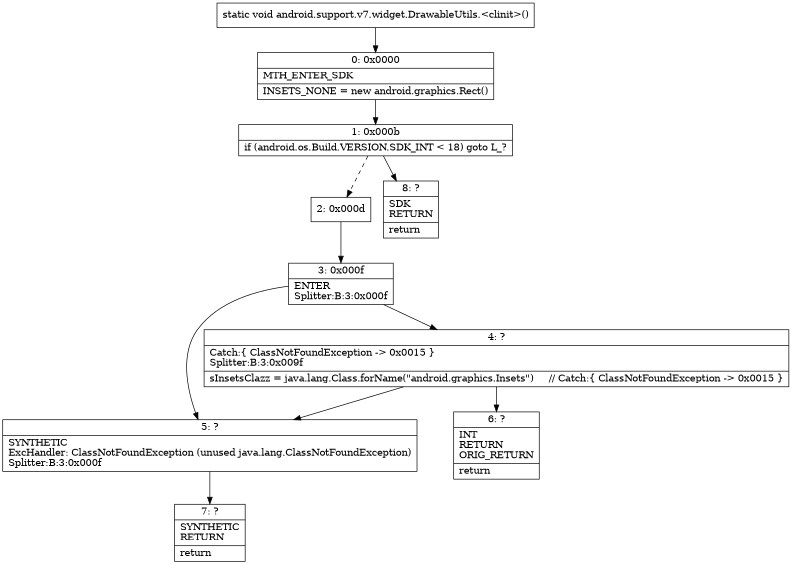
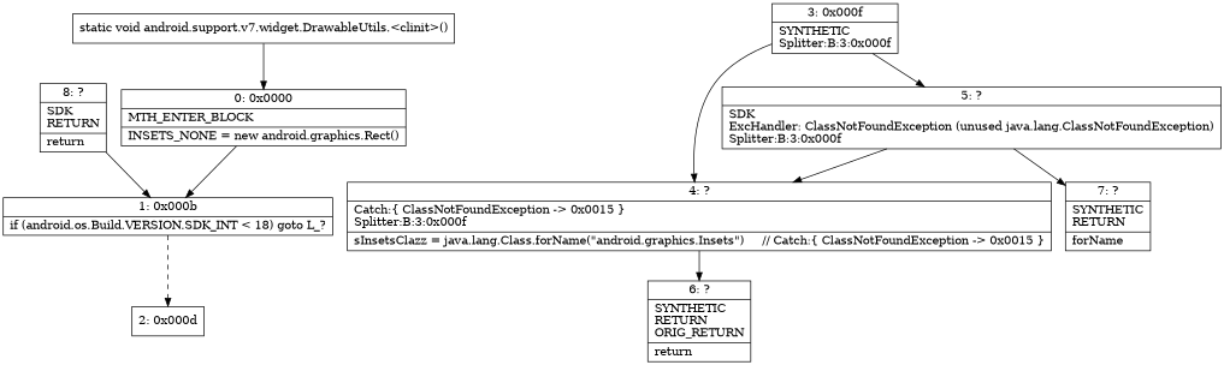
  digraph {
    node [shape=record]
-   n1 [label="{0\:\ 0x0000|MTH_ENTER_SDK\l|INSETS_NONE = new android.graphics.Rect()\l}"]
+   n1 [label="{0\:\ 0x0000|MTH_ENTER_BLOCK\l|INSETS_NONE = new android.graphics.Rect()\l}"]
    n2 [label="{1\:\ 0x000b|if (android.os.Build.VERSION.SDK_INT \< 18) goto L_?\l}"]
    n3 [label="{2\:\ 0x000d}"]
    n4 [label="{8\:\ ?|SDK\lRETURN\l|return\l}"]
-   n5 [label="{3\:\ 0x000f|ENTER\lSplitter:B:3:0x000f\l}"]
-   n6 [label="{4\:\ ?|Catch:\{ ClassNotFoundException \-\> 0x0015 \}\lSplitter:B:3:0x009f\l|sInsetsClazz = java.lang.Class.forName(\"android.graphics.Insets\")     \/\/ Catch:\{ ClassNotFoundException \-\> 0x0015 \}\l}"]
-   n7 [label="{5\:\ ?|SYNTHETIC\lExcHandler: ClassNotFoundException (unused java.lang.ClassNotFoundException)\lSplitter:B:3:0x000f\l}"]
-   n8 [label="{6\:\ ?|INT\lRETURN\lORIG_RETURN\l|return\l}"]
-   n9 [label="{7\:\ ?|SYNTHETIC\lRETURN\l|return\l}"]
+   n5 [label="{3\:\ 0x000f|SYNTHETIC\lSplitter:B:3:0x000f\l}"]
+   n6 [label="{4\:\ ?|Catch:\{ ClassNotFoundException \-\> 0x0015 \}\lSplitter:B:3:0x000f\l|sInsetsClazz = java.lang.Class.forName(\"android.graphics.Insets\")     \/\/ Catch:\{ ClassNotFoundException \-\> 0x0015 \}\l}"]
+   n7 [label="{5\:\ ?|SDK\lExcHandler: ClassNotFoundException (unused java.lang.ClassNotFoundException)\lSplitter:B:3:0x000f\l}"]
+   n8 [label="{6\:\ ?|SYNTHETIC\lRETURN\lORIG_RETURN\l|return\l}"]
+   n9 [label="{7\:\ ?|SYNTHETIC\lRETURN\l|forName\l}"]
    n10 [label="{static void android.support.v7.widget.DrawableUtils.\<clinit\>() }"]
    n1 -> n2
    n2 -> n3 [style=dashed]
-   n2 -> n4
-   n3 -> n5
+   n4 -> n2
    n5 -> n6
    n5 -> n7
-   n6 -> n7
+   n7 -> n6
    n6 -> n8
    n7 -> n9
    n10 -> n1
  }
